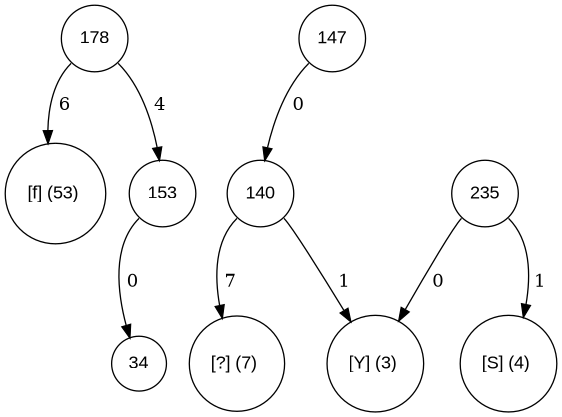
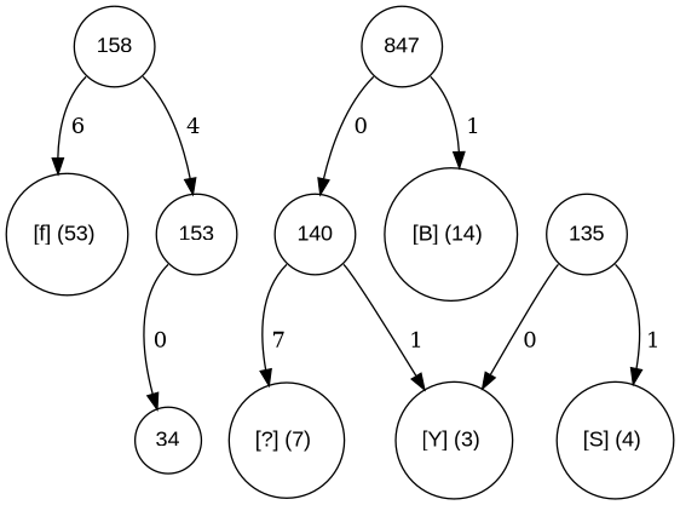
  digraph {
    node [fontname=Arial shape=circle]
    edge [tailport=sw]
    n1 [label="[f] (53) " width=0.5]
-   158 [width=0.5 label=178]
+   158 [width=0.5]
    n3 [label=153 width=0.5]
    n4 [label=34 width=0.5]
-   n5 [label=147 width=0.5]
+   n5 [label=847 width=0.5]
+   n6 [label="[B] (14) " width=0.5]
    n7 [label=140 width=0.5]
    n8 [label="[?] (7) " width=0.5]
    n9 [label="[Y] (3) " width=0.5]
-   n10 [label=235 width=0.5]
+   n10 [label=135 width=0.5]
    n11 [label="[S] (4) " width=0.5]
    158 -> n1 [label=" 6"]
    158 -> n3 [label=" 4" tailport=se]
    n3 -> n4 [label=" 0"]
+   n5 -> n6 [label=" 1" tailport=se]
    n5 -> n7 [label=" 0"]
    n7 -> n8 [label=" 7"]
    n7 -> n9 [label=" 1" tailport=se]
    n10 -> n9 [label=" 0"]
    n10 -> n11 [label=" 1" tailport=se]
  }
